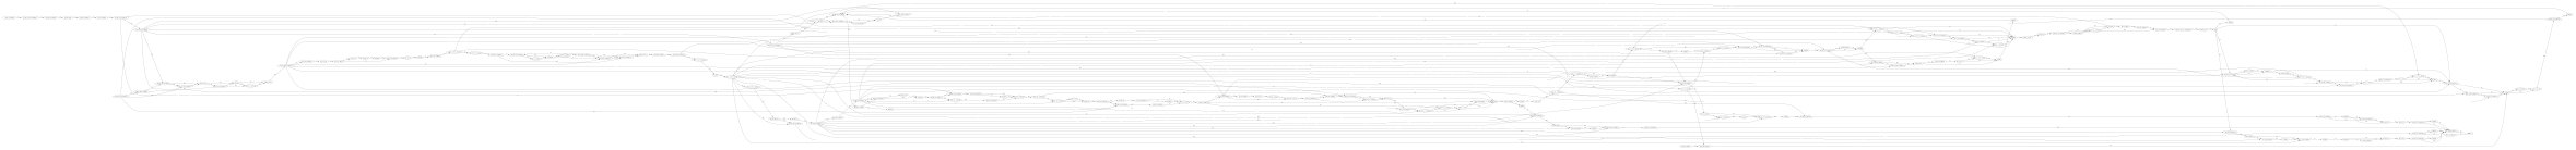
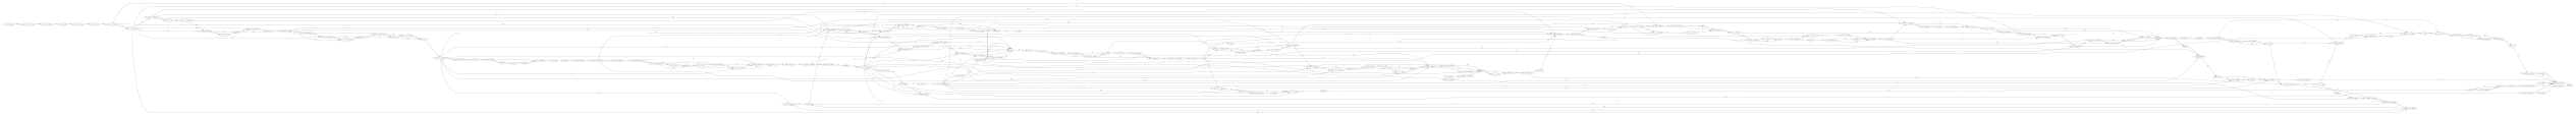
  digraph {
    fontname=Ubuntu
    rankdir=LR
    node [fontname=Ubuntu]
    edge [fontname=Ubuntu]
    n1 [label="sub sp , sp , # address"]
    n2 [label="stp x29 , x30 , [ sp , # address ]"]
    n3 [label="add x29 , sp , # address"]
    n4 [label="adrp x8 , symbol"]
    n5 [label="add x8 , x8 , # address"]
    n6 [label="mov w9 , # address"]
    n7 [label="stur w0 , [ x29 , #- address ]"]
    n8 [label="stur x1 , [ x29 , #- address ]"]
    n9 [label="ldur w0 , [ x29 , #- address ]"]
    n10 [label="ldur w8 , [ x29 , #- address ]"]
    n11 [label="stur w2 , [ x29 , #- address ]"]
    n12 [label="ldur x0 , [ x29 , #- address ]"]
    n13 [label="ldur x8 , [ x29 , #- address ]"]
    n14 [label="ldur x10 , [ x29 , #- address ]"]
    n15 [label="ldur x8 , [ x29 , #- address ]"]
    n16 [label="ldur x1 , [ x29 , #- address ]"]
    n17 [label="ldur x2 , [ x29 , #- address ]"]
    n18 [label="bl symbol"]
    n19 [label="str w8 , [ sp , # address ]"]
    n20 [label="and w9 , w3 , w9"]
    n21 [label="ldur w8 , [ x29 , #- address ]"]
    n22 [label="ldur w9 , [ x29 , #- address ]"]
    n23 [label="ldur w8 , [ x29 , #- address ]"]
    n24 [label="str x8 , [ sp , # address ]"]
    n25 [label="bl symbol"]
+   n26 [label="subs x8 , x0 , x8"]
    n27 [label="ldur x11 , [ x29 , #- address ]"]
    n28 [label="add x0 , x10 , x11"]
    n29 [label="ldr x12 , [ sp , # address ]"]
    n30 [label="add x1 , x8 , x12"]
    n31 [label="ldur x2 , [ x29 , #- address ]"]
    n32 [label="bl symbol"]
    n33 [label="sturb w9 , [ x29 , #- address ]"]
    n34 [label="cmp w8 , # address"]
    n35 [label="b.ne address"]
    n36 [label="mov w10 , # address"]
    n37 [label="csel w9 , w11 , w10 , eq"]
    n38 [label="cmp w8 , # address"]
    n39 [label="b.ne address"]
    n40 [label="ldurb w8 , [ x29 , #- address ]"]
    n41 [label="tbnz w8 , # 0 , address"]
    n42 [label="stur x8 , [ x29 , #- address ]"]
    n43 [label="ldur x8 , [ x29 , #- address ]"]
    n44 [label="ldur x4 , [ x29 , #- address ]"]
    n45 [label="ldur x8 , [ x29 , #- address ]"]
    n46 [label="str x8 , [ sp , # address ]"]
    n47 [label="sub x1 , x29 , # address"]
    n48 [label="str x8 , [ sp , # address ]"]
    n49 [label="bl symbol"]
    n50 [label="ldr x8 , [ sp , # address ]"]
    n51 [label="add x10 , x8 , x0"]
    n52 [label="stur x10 , [ x29 , #- address ]"]
    n53 [label="ldr x10 , [ sp , # address ]"]
    n54 [label="ldur x8 , [ x29 , #- address ]"]
    n55 [label="ldur x3 , [ x29 , #- address ]"]
    n56 [label="ldur x9 , [ x29 , #- address ]"]
    n57 [label="ldur x1 , [ x29 , #- address ]"]
    n58 [label="ldur x10 , [ x29 , #- address ]"]
    n59 [label="ldr x11 , [ x10 ]"]
    n60 [label="ldur x9 , [ x29 , #- address ]"]
    n61 [label="add x8 , x8 , x9"]
    n62 [label="add x0 , x8 , x9"]
    n63 [label="ldr w3 , [ sp , # address ]"]
    n64 [label="bl symbol"]
    n65 [label="add x0 , x9 , x10"]
    n66 [label="cbnz x11 , address"]
    n67 [label="ldr x8 , [ sp , # address ]"]
    n68 [label="mov x8 , # 0"]
    n69 [label="ldr x0 , [ x8 ]"]
    n70 [label="mov x0 , x8"]
    n71 [label="bl symbol"]
    n72 [label="bl symbol"]
    n73 [label="add x8 , x0 , # address"]
    n74 [label="stur x8 , [ x29 , #- address ]"]
    n75 [label="ldur x8 , [ x29 , #- address ]"]
    n76 [label="ldur x2 , [ x29 , #- address ]"]
    n77 [label="ldur x2 , [ x29 , #- address ]"]
    n78 [label="stur x8 , [ x29 , #- address ]"]
    n79 [label="bl symbol"]
    n80 [label="bl symbol"]
    n81 [label="ldur x8 , [ x29 , #- address ]"]
    n82 [label="cmp x8 , # address"]
    n83 [label="b.ge address"]
    n84 [label="mov x8 , # address"]
    n85 [label="stur x8 , [ x29 , #- address ]"]
    n86 [label="add x8 , x8 , # address"]
    n87 [label="stur x8 , [ x29 , #- address ]"]
    n88 [label="ldur x0 , [ x29 , #- address ]"]
    n89 [label="bl symbol"]
    n90 [label="stur x0 , [ x29 , #- address ]"]
    n91 [label="ldur x8 , [ x29 , #- address ]"]
    n92 [label="ldur x8 , [ x29 , #- address ]"]
    n93 [label="ldur x8 , [ x29 , #- address ]"]
    n94 [label="ldur x0 , [ x29 , #- address ]"]
    n95 [label="ldur x0 , [ x29 , #- address ]"]
    n96 [label="ldur x8 , [ x29 , #- address ]"]
    n97 [label="ldur x9 , [ x29 , #- address ]"]
    n98 [label="ldur x8 , [ x29 , #- address ]"]
    n99 [label="ldur x0 , [ x29 , #- address ]"]
    n100 [label="ldur x0 , [ x29 , #- address ]"]
    n101 [label="cbnz x8 , address"]
    n102 [label="stur x8 , [ x29 , #- address ]"]
    n103 [label="add x5 , sp , # address"]
    n104 [label="bl symbol"]
    n105 [label="stur x8 , [ x29 , #- address ]"]
    n106 [label="ldr x12 , [ sp , # address ]"]
    n107 [label="add x3 , x8 , x12"]
    n108 [label="bl symbol"]
    n109 [label="mov x8 , # 0"]
    n110 [label="str x8 , [ sp , # address ]"]
    n111 [label="mov w9 , # address"]
    n112 [label="ldr x8 , [ sp , # address ]"]
    n113 [label="ldr x8 , [ sp , # address ]"]
    n114 [label="ldr x0 , [ sp , # address ]"]
    n115 [label="ldr x0 , [ sp , # address ]"]
    n116 [label="ldr x8 , [ sp , # address ]"]
    n117 [label="ldr x0 , [ sp , # address ]"]
    n118 [label="b address"]
    n119 [label="ldur x0 , [ x29 , #- address ]"]
    n120 [label="str w9 , [ sp , # address ]"]
    n121 [label="add x6 , sp , # address"]
    n122 [label="cbz x8 , address"]
    n123 [label="cbz x8 , address"]
    n124 [label="bl symbol"]
    n125 [label="bl symbol"]
    n126 [label="cbz x8 , address"]
    n127 [label="bl symbol"]
    n128 [label="str xzr , [ sp , # address ]"]
    n129 [label="ldr w8 , [ sp , # address ]"]
    n130 [label="ldr w8 , [ sp , # address ]"]
    n131 [label="ldr w8 , [ sp , # address ]"]
    n132 [label="ldr w2 , [ sp , # address ]"]
    n133 [label="mov w8 , # address"]
    n134 [label="add x4 , sp , # address"]
    n135 [label="cmp w8 , # 0"]
    n136 [label="cset w8 , ge"]
    n137 [label="str w8 , [ sp , # address ]"]
    n138 [label="cmp w8 , # 0"]
    n139 [label="cset w8 , ge"]
    n140 [label="bl symbol"]
    n141 [label="strb w8 , [ sp , # address ]"]
    n142 [label="ldrb w8 , [ sp , # address ]"]
    n143 [label=ret]
    n144 [label="subs w8 , w0 , # 0"]
    n145 [label="mov w9 , w8"]
    n146 [label="ubfx x9 , x9 , # 0 , # address"]
    n147 [label="cmp x9 , # address"]
    n148 [label="str x9 , [ sp , # address ]"]
    n149 [label="b.hi address"]
    n150 [label="ldr x11 , [ sp , # address ]"]
    n151 [label="adrp x8 , address"]
    n152 [label="ldrsw x10 , [ x8 , x11 , lsl # address ]"]
    n153 [label="add x8 , x8 , # address"]
    n154 [label="b address"]
    n155 [label="ldr x8 , [ sp , # address ]"]
    n156 [label="ldr x1 , [ x8 ]"]
    n157 [label="b address"]
    n158 [label="add sp , sp , # address"]
    n159 [label="tbnz w8 , # 0 , address"]
    n160 [label="add x9 , x8 , x10"]
    n161 [label="br x9"]
    n162 [label="b address"]
    n163 [label="mov w8 , # address"]
    n164 [label="mov w8 , # address"]
    n165 [label="and w8 , w0 , w8"]
    n166 [label="ldr w8 , [ sp , # address ]"]
    n167 [label="b address"]
    n168 [label="stur w8 , [ x29 , #- address ]"]
    n169 [label="mov w2 , # address"]
    n170 [label="strb w8 , [ sp , # address ]"]
    n171 [label="b address"]
    n172 [label="tbnz w8 , # 0 , address"]
    n173 [label="bl symbol"]
    n174 [label="str w8 , [ sp , # address ]"]
    n175 [label="ldr w0 , [ sp , # address ]"]
    n176 [label="ldr x9 , [ sp , # address ]"]
    n177 [label="ldr x1 , [ x9 ]"]
    n178 [label="mov w8 , # address"]
    n179 [label="str w8 , [ x0 ]"]
    n180 [label="mov x9 , # 0"]
    n181 [label="stur x9 , [ x29 , #- address ]"]
    n182 [label="b address"]
    n183 [label="ldr x8 , [ sp , # address ]"]
    n184 [label="str x8 , [ sp , # address ]"]
    n185 [label="mov x8 , # 0"]
    n186 [label="str x8 , [ sp , # address ]"]
    n187 [label="b address"]
    n188 [label="tbnz w8 , # 0 , address"]
    n189 [label="bl symbol"]
    n190 [label="ldr w8 , [ x0 ]"]
    n191 [label="str w8 , [ sp , # address ]"]
    n192 [label="ldr w8 , [ sp , # address ]"]
    n193 [label="ldr w8 , [ sp , # address ]"]
    n194 [label="cmp w8 , # address"]
    n195 [label="b.ne address"]
    n196 [label="str w8 , [ sp , # address ]"]
    n197 [label="b address"]
    n198 [label="b address"]
    n199 [label="mov w11 , # 0"]
    n200 [label="str w9 , [ sp , # address ]"]
    n201 [label="cmp w9 , # address"]
    n202 [label="ldr w4 , [ sp , # address ]"]
    n203 [label="cbnz w0 , address"]
    n204 [label="bl symbol"]
    n205 [label="ldr w8 , [ sp , # address ]"]
    n206 [label="str w8 , [ x0 ]"]
    n207 [label="mov x9 , # 0"]
    n208 [label="stur x9 , [ x29 , #- address ]"]
    n209 [label="b address"]
    n1 -> n2 [label=CFG]
    n2 -> n3 [label=CFG]
    n3 -> n4 [label=CFG]
    n4 -> n5 [label=CFG]
    n5 -> n6 [label=CFG]
    n6 -> n7 [label=CFG]
    n7 -> n8 [label=CFG]
    n7 -> n9 [label=DFG]
    n7 -> n10 [label=DFG]
    n8 -> n11 [label=CFG]
    n8 -> n12 [label=DFG]
    n8 -> n13 [label=DFG]
    n8 -> n14 [label=DFG]
    n8 -> n15 [label=DFG]
    n8 -> n16 [label=DFG]
    n9 -> n17 [label=CFG]
    n9 -> n18 [label=DFG]
    n10 -> n19 [label=DFG]
    n11 -> n20 [label=CFG]
    n11 -> n21 [label=DFG]
    n11 -> n22 [label=DFG]
    n11 -> n23 [label=DFG]
    n12 -> n24 [label=CFG]
    n12 -> n25 [label=DFG]
+   n13 -> n26 [label=DFG]
    n14 -> n27 [label=CFG]
    n14 -> n28 [label=DFG]
    n15 -> n29 [label=CFG]
    n15 -> n30 [label=DFG]
    n16 -> n31 [label=CFG]
    n16 -> n32 [label=DFG]
    n17 -> n18 [label=DFG]
    n17 -> n55 [label=CFG]
    n18 -> n144 [label=DFG]
    n19 -> n166 [label=DFG]
    n19 -> n167 [label=CFG]
    n20 -> n33 [label=DFG]
    n21 -> n34 [label=CFG]
    n21 -> n35 [label=DFG]
    n22 -> n36 [label=CFG]
    n22 -> n37 [label=DFG]
    n23 -> n38 [label=CFG]
    n23 -> n39 [label=DFG]
    n24 -> n25 [label=CFG]
    n25 -> n13 [label=CFG]
+   n25 -> n26 [label=DFG]
+   n26 -> n42 [label=DFG]
    n27 -> n28 [label=DFG]
    n28 -> n46 [label=CFG]
    n28 -> n49 [label=DFG]
    n29 -> n30 [label=DFG]
    n30 -> n132 [label=CFG]
    n30 -> n140 [label=DFG]
    n31 -> n32 [label=DFG]
    n32 -> n23 [label=CFG]
    n33 -> n12 [label=CFG]
    n33 -> n40 [label=DFG]
    n34 -> n35 [label=CFG]
    n35 -> n94 [label=CFG]
    n35 -> n163 [label=CFG]
    n36 -> n199 [label=CFG]
    n37 -> n200 [label=DFG]
    n38 -> n39 [label=CFG]
    n39 -> n9 [label=CFG]
    n39 -> n93 [label=CFG]
    n40 -> n41 [label=DFG]
    n41 -> n129 [label=CFG]
    n41 -> n154 [label=CFG]
    n42 -> n27 [label=DFG]
    n42 -> n43 [label=DFG]
    n42 -> n44 [label=DFG]
    n42 -> n45 [label=DFG]
    n43 -> n14 [label=CFG]
    n43 -> n46 [label=DFG]
    n44 -> n18 [label=DFG]
    n44 -> n47 [label=CFG]
    n45 -> n48 [label=DFG]
    n46 -> n49 [label=CFG]
    n46 -> n50 [label=DFG]
    n47 -> n18 [label=DFG]
    n47 -> n103 [label=CFG]
    n48 -> n183 [label=DFG]
    n49 -> n50 [label=CFG]
    n49 -> n51 [label=DFG]
    n50 -> n51 [label=DFG]
    n51 -> n52 [label=DFG]
    n52 -> n31 [label=DFG]
    n52 -> n53 [label=CFG]
    n52 -> n54 [label=DFG]
    n52 -> n55 [label=DFG]
    n52 -> n56 [label=DFG]
    n52 -> n57 [label=DFG]
    n52 -> n58 [label=DFG]
    n53 -> n59 [label=CFG]
    n54 -> n60 [label=CFG]
    n54 -> n61 [label=DFG]
    n55 -> n18 [label=DFG]
    n55 -> n44 [label=CFG]
    n56 -> n62 [label=DFG]
    n57 -> n63 [label=CFG]
    n57 -> n64 [label=DFG]
    n58 -> n65 [label=DFG]
    n59 -> n66 [label=DFG]
    n60 -> n61 [label=DFG]
    n61 -> n86 [label=DFG]
    n62 -> n79 [label=DFG]
    n62 -> n155 [label=CFG]
    n63 -> n64 [label=DFG]
    n64 -> n164 [label=CFG]
    n64 -> n165 [label=DFG]
    n65 -> n80 [label=DFG]
    n65 -> n176 [label=CFG]
    n66 -> n67 [label=CFG]
    n66 -> n68 [label=CFG]
    n67 -> n69 [label=CFG]
    n68 -> n70 [label=CFG]
    n69 -> n71 [label=DFG]
    n70 -> n72 [label=CFG]
    n71 -> n73 [label=DFG]
    n72 -> n67 [label=CFG]
    n73 -> n74 [label=DFG]
    n74 -> n75 [label=DFG]
    n74 -> n76 [label=DFG]
    n74 -> n77 [label=DFG]
    n75 -> n78 [label=DFG]
    n76 -> n79 [label=DFG]
    n77 -> n80 [label=DFG]
    n78 -> n60 [label=DFG]
    n78 -> n81 [label=DFG]
    n79 -> n157 [label=CFG]
    n80 -> n94 [label=CFG]
    n81 -> n82 [label=CFG]
    n81 -> n83 [label=DFG]
    n82 -> n83 [label=CFG]
    n83 -> n54 [label=CFG]
    n83 -> n84 [label=CFG]
    n84 -> n85 [label=CFG]
    n85 -> n54 [label=CFG]
    n85 -> n60 [label=DFG]
    n85 -> n81 [label=DFG]
    n86 -> n87 [label=DFG]
    n87 -> n17 [label=DFG]
    n87 -> n88 [label=DFG]
    n88 -> n89 [label=DFG]
    n89 -> n90 [label=DFG]
    n90 -> n47 [label=DFG]
    n90 -> n91 [label=DFG]
    n90 -> n92 [label=DFG]
    n90 -> n93 [label=DFG]
    n90 -> n94 [label=DFG]
    n90 -> n95 [label=DFG]
    n90 -> n96 [label=DFG]
    n90 -> n97 [label=DFG]
    n90 -> n98 [label=DFG]
    n90 -> n99 [label=DFG]
    n90 -> n100 [label=DFG]
    n91 -> n101 [label=DFG]
    n92 -> n102 [label=DFG]
    n93 -> n56 [label=CFG]
    n93 -> n62 [label=DFG]
    n94 -> n57 [label=CFG]
    n94 -> n64 [label=DFG]
    n95 -> n104 [label=DFG]
    n96 -> n105 [label=DFG]
    n97 -> n58 [label=CFG]
    n97 -> n65 [label=DFG]
    n98 -> n106 [label=CFG]
    n98 -> n107 [label=DFG]
    n99 -> n108 [label=DFG]
    n100 -> n16 [label=CFG]
    n100 -> n32 [label=DFG]
    n101 -> n92 [label=CFG]
    n101 -> n109 [label=CFG]
    n102 -> n118 [label=CFG]
    n102 -> n119 [label=DFG]
    n103 -> n18 [label=DFG]
    n103 -> n121 [label=CFG]
    n104 -> n173 [label=CFG]
    n105 -> n119 [label=DFG]
    n106 -> n107 [label=DFG]
    n107 -> n140 [label=DFG]
    n107 -> n202 [label=CFG]
    n108 -> n193 [label=CFG]
    n109 -> n110 [label=CFG]
    n110 -> n103 [label=DFG]
    n110 -> n111 [label=CFG]
    n110 -> n112 [label=DFG]
    n110 -> n113 [label=DFG]
    n110 -> n114 [label=DFG]
    n110 -> n115 [label=DFG]
    n110 -> n116 [label=DFG]
    n110 -> n117 [label=DFG]
    n111 -> n120 [label=CFG]
    n112 -> n122 [label=DFG]
    n113 -> n123 [label=DFG]
    n114 -> n124 [label=DFG]
    n115 -> n125 [label=DFG]
    n116 -> n126 [label=DFG]
    n117 -> n127 [label=DFG]
    n118 -> n119 [label=CFG]
    n119 -> n143 [label=DFG]
    n120 -> n63 [label=DFG]
    n120 -> n121 [label=DFG]
    n120 -> n128 [label=CFG]
    n120 -> n129 [label=DFG]
    n120 -> n130 [label=DFG]
    n120 -> n131 [label=DFG]
    n120 -> n132 [label=DFG]
    n121 -> n18 [label=DFG]
    n122 -> n95 [label=CFG]
    n122 -> n114 [label=CFG]
    n123 -> n96 [label=CFG]
    n123 -> n115 [label=CFG]
    n124 -> n95 [label=CFG]
    n125 -> n96 [label=CFG]
    n126 -> n99 [label=CFG]
    n126 -> n117 [label=CFG]
    n127 -> n99 [label=CFG]
    n128 -> n133 [label=CFG]
    n128 -> n134 [label=DFG]
    n129 -> n135 [label=CFG]
    n129 -> n136 [label=DFG]
    n130 -> n137 [label=DFG]
    n131 -> n138 [label=CFG]
    n131 -> n139 [label=DFG]
    n132 -> n98 [label=CFG]
    n132 -> n140 [label=DFG]
    n133 -> n141 [label=CFG]
    n134 -> n64 [label=DFG]
    n135 -> n136 [label=CFG]
    n136 -> n159 [label=DFG]
    n137 -> n166 [label=DFG]
    n138 -> n139 [label=CFG]
    n139 -> n188 [label=DFG]
    n140 -> n203 [label=DFG]
    n141 -> n100 [label=CFG]
    n141 -> n142 [label=DFG]
    n142 -> n172 [label=DFG]
    n144 -> n145 [label=DFG]
    n145 -> n146 [label=CFG]
    n146 -> n147 [label=DFG]
    n146 -> n148 [label=DFG]
    n147 -> n148 [label=CFG]
    n147 -> n149 [label=DFG]
    n148 -> n149 [label=CFG]
    n148 -> n150 [label=DFG]
    n149 -> n40 [label=CFG]
    n149 -> n151 [label=CFG]
    n150 -> n152 [label=DFG]
    n151 -> n153 [label=CFG]
    n152 -> n160 [label=DFG]
    n153 -> n150 [label=CFG]
    n154 -> n113 [label=CFG]
    n155 -> n156 [label=CFG]
    n156 -> n76 [label=CFG]
    n156 -> n79 [label=DFG]
    n157 -> n40 [label=CFG]
    n158 -> n143 [label=CFG]
    n159 -> n10 [label=CFG]
    n159 -> n130 [label=CFG]
    n160 -> n161 [label=DFG]
    n161 -> n21 [label=CFG]
    n161 -> n94 [label=CFG]
    n161 -> n112 [label=CFG]
    n161 -> n162 [label=CFG]
    n162 -> n40 [label=CFG]
    n163 -> n168 [label=CFG]
    n164 -> n165 [label=CFG]
    n165 -> n170 [label=DFG]
    n166 -> n174 [label=DFG]
    n167 -> n166 [label=CFG]
    n168 -> n21 [label=DFG]
    n168 -> n22 [label=DFG]
    n168 -> n23 [label=DFG]
    n168 -> n97 [label=CFG]
    n169 -> n134 [label=CFG]
    n170 -> n142 [label=DFG]
    n170 -> n171 [label=CFG]
    n171 -> n40 [label=CFG]
    n172 -> n116 [label=CFG]
    n172 -> n197 [label=CFG]
    n173 -> n178 [label=CFG]
    n173 -> n179 [label=DFG]
    n174 -> n131 [label=CFG]
    n174 -> n175 [label=DFG]
    n175 -> n15 [label=CFG]
    n175 -> n140 [label=DFG]
    n176 -> n177 [label=CFG]
    n177 -> n77 [label=CFG]
    n177 -> n80 [label=DFG]
    n178 -> n179 [label=CFG]
    n179 -> n180 [label=CFG]
    n180 -> n181 [label=CFG]
    n181 -> n119 [label=DFG]
    n181 -> n182 [label=CFG]
    n182 -> n119 [label=CFG]
    n183 -> n184 [label=DFG]
    n184 -> n22 [label=CFG]
    n184 -> n29 [label=DFG]
    n184 -> n106 [label=DFG]
    n185 -> n186 [label=CFG]
    n186 -> n183 [label=DFG]
    n186 -> n187 [label=CFG]
    n187 -> n183 [label=CFG]
    n188 -> n45 [label=CFG]
    n188 -> n185 [label=CFG]
    n189 -> n190 [label=DFG]
    n190 -> n191 [label=DFG]
    n191 -> n192 [label=DFG]
    n191 -> n193 [label=DFG]
    n192 -> n194 [label=CFG]
    n192 -> n195 [label=DFG]
    n193 -> n196 [label=DFG]
    n194 -> n195 [label=CFG]
    n195 -> n116 [label=CFG]
    n195 -> n142 [label=CFG]
    n196 -> n204 [label=CFG]
    n196 -> n205 [label=DFG]
    n197 -> n133 [label=CFG]
    n198 -> n113 [label=CFG]
    n199 -> n201 [label=CFG]
    n200 -> n175 [label=CFG]
    n200 -> n202 [label=DFG]
    n201 -> n37 [label=CFG]
    n202 -> n140 [label=DFG]
    n203 -> n189 [label=CFG]
    n203 -> n198 [label=CFG]
    n204 -> n205 [label=CFG]
    n204 -> n206 [label=DFG]
    n205 -> n206 [label=DFG]
    n206 -> n207 [label=CFG]
    n207 -> n208 [label=CFG]
    n208 -> n119 [label=DFG]
    n208 -> n209 [label=CFG]
    n209 -> n119 [label=CFG]
  }
